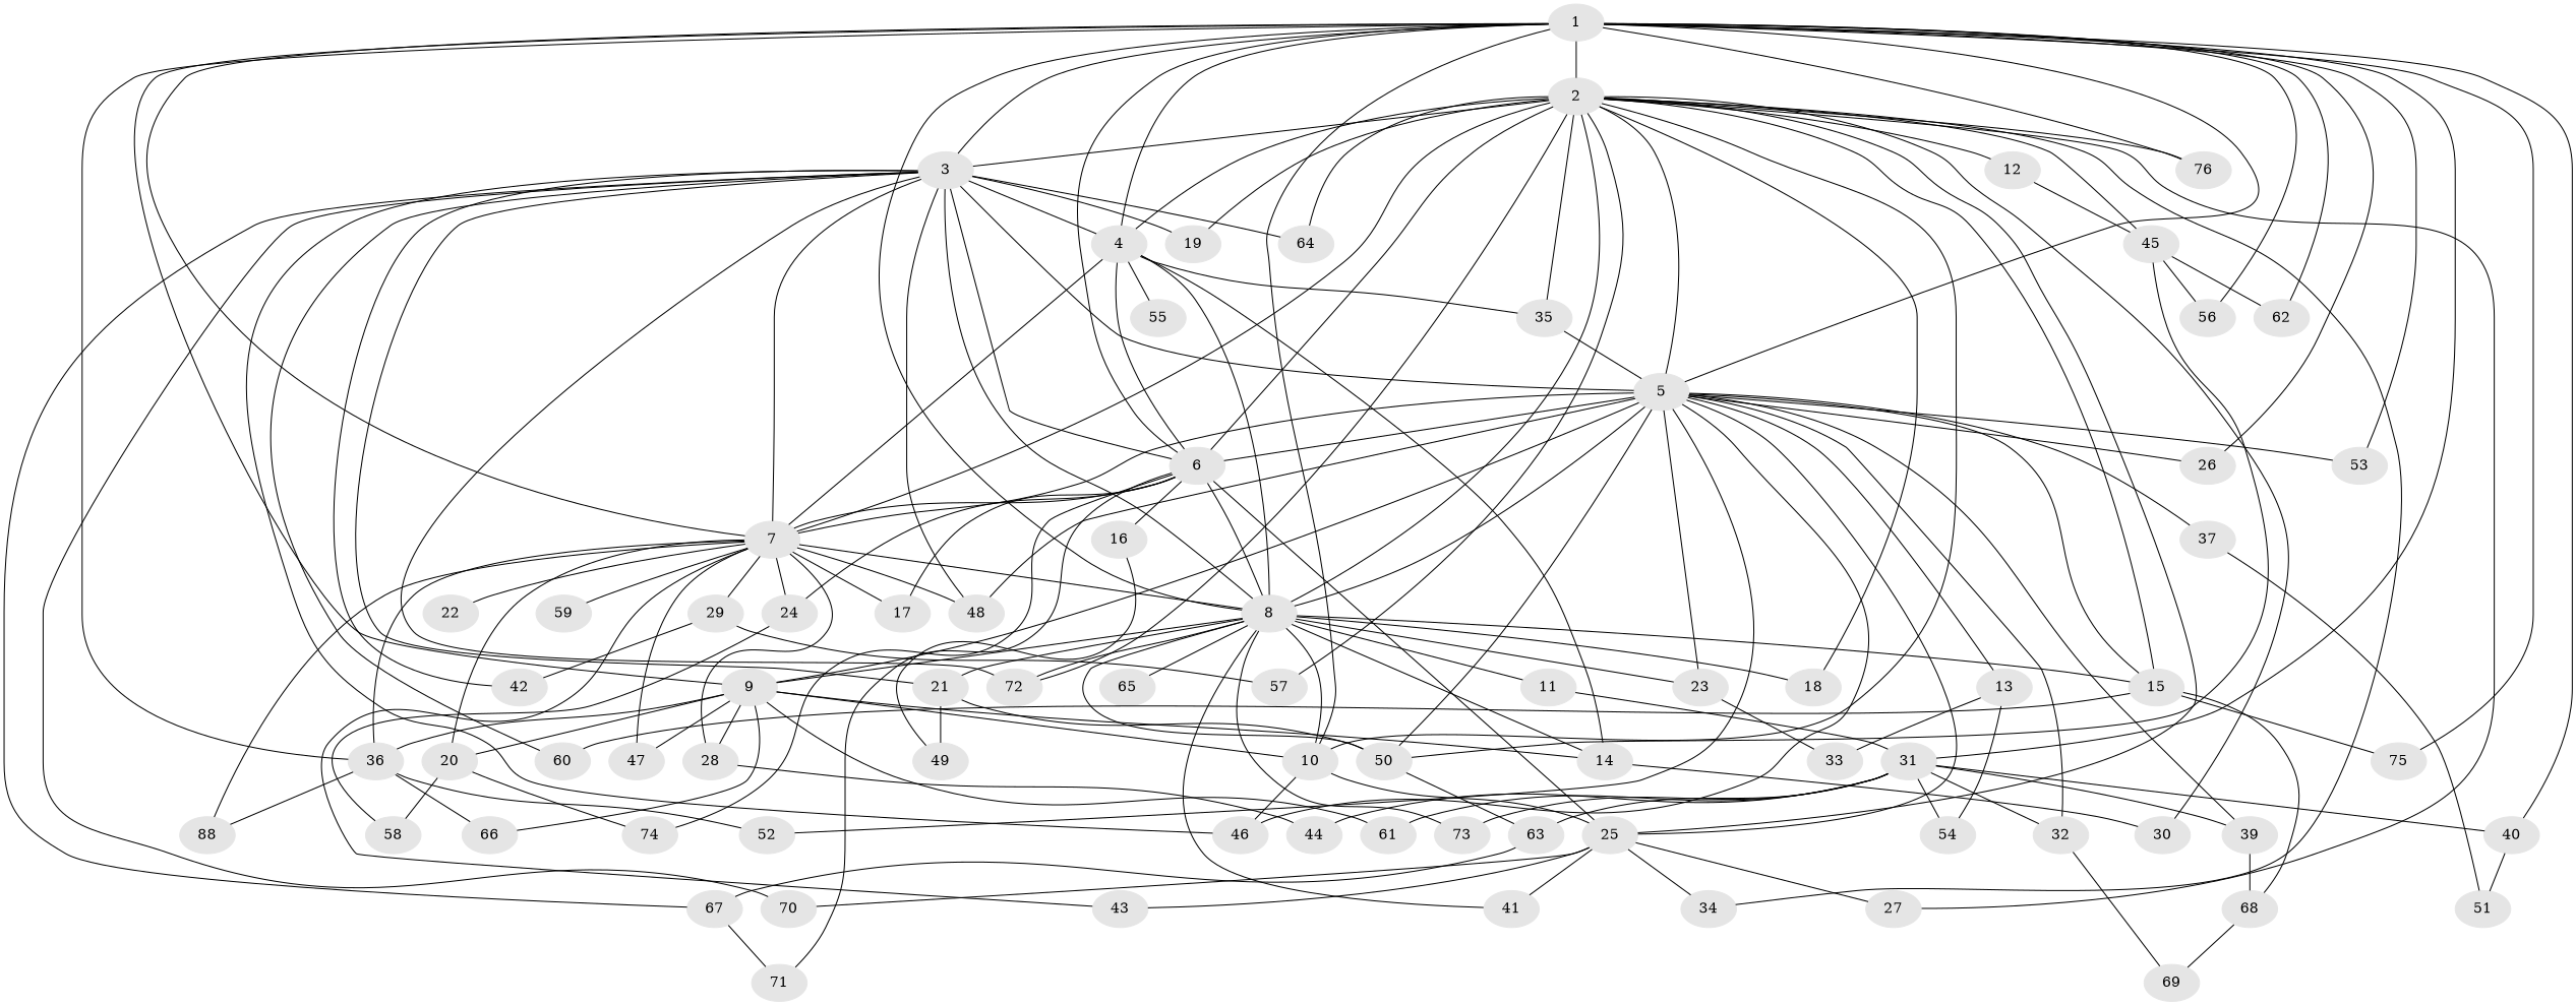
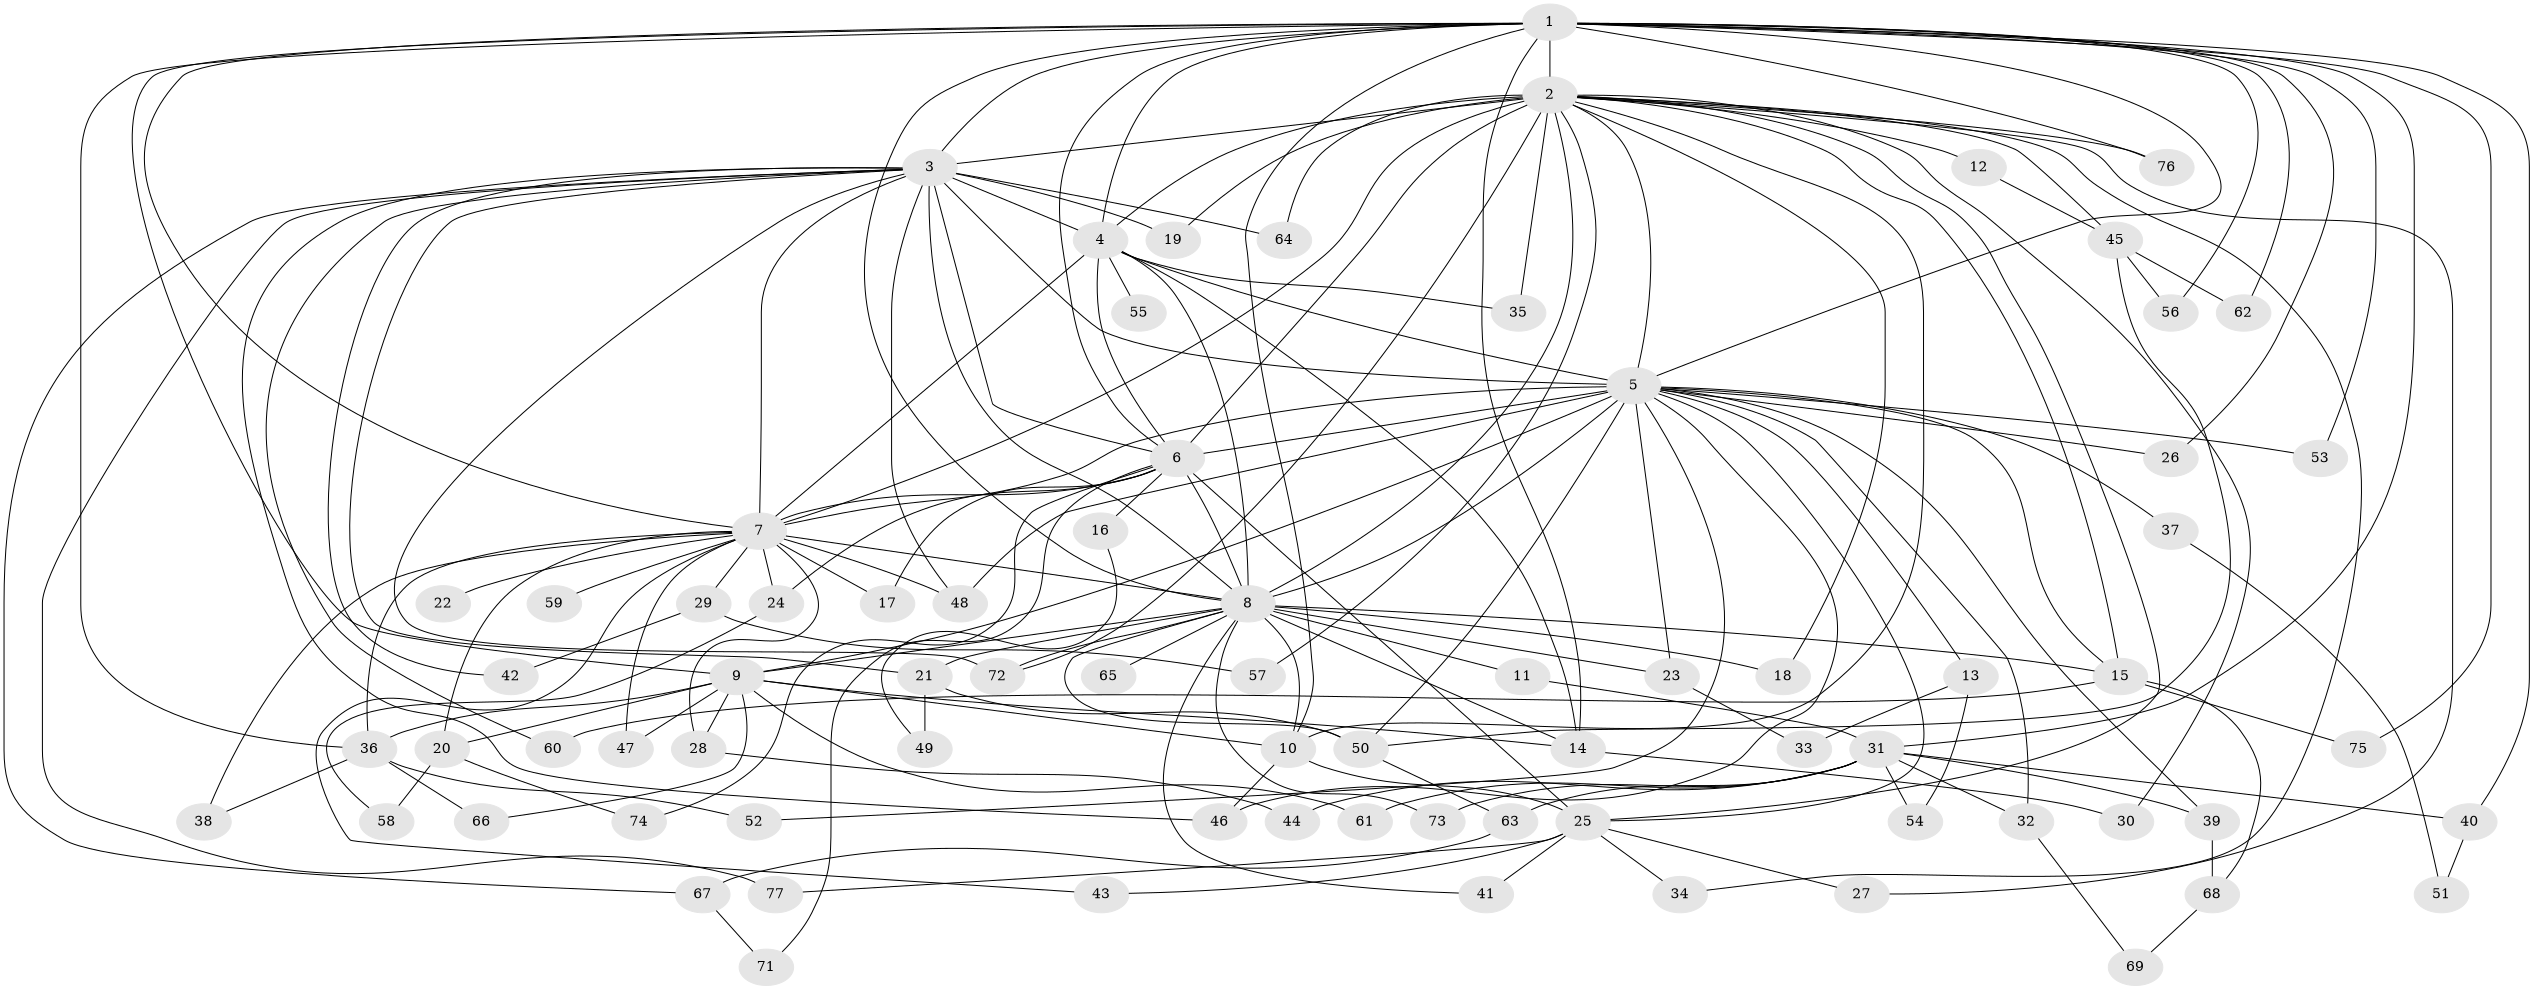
  graph {
    node [color=gray90 style=filled]
    edge [weight=1.0]
    1
    2
    3
    4
    5
    6
    7
    8
    9
    10
    14
    26
    31
    36
    40
    53
    56
    62
    75
    76
    12
    15
    18
    19
    25
    27
    30
    34
    35
    45
    57
    64
    72
    21
    42
    46
    48
    60
    67
-   70
+   70 [label=77]
    55
    13
    23
    32
    37
    39
    50
    52
    16
    17
    24
    71
    74
    22
    20
    28
    29
-   38 [label=88]
+   38
    43
    47
    59
    11
    41
    65
    73
    61
    66
    54
    44
    63
    51
    68
    49
    33
    69
    58
    1 -- 2 [weight=2.0]
    1 -- 3
    1 -- 4 [weight=2.0]
    1 -- 5 [weight=2.0]
    1 -- 6
    1 -- 7
    1 -- 8 [weight=2.0]
    1 -- 9
    1 -- 10
+   1 -- 14
    1 -- 26
    1 -- 31
    1 -- 36
    1 -- 40
    1 -- 53
    1 -- 56
    1 -- 62
    1 -- 75
    1 -- 76
    2 -- 3 [weight=3.0]
    2 -- 4 [weight=4.0]
    2 -- 5 [weight=2.0]
    2 -- 6 [weight=3.0]
    2 -- 7 [weight=2.0]
    2 -- 8 [weight=2.0]
    2 -- 10
    2 -- 76
    2 -- 12 [weight=3.0]
    2 -- 15 [weight=2.0]
    2 -- 18
    2 -- 19
    2 -- 25
    2 -- 27
    2 -- 30
    2 -- 34
    2 -- 35 [weight=2.0]
    2 -- 45
    2 -- 57
    2 -- 64
    2 -- 72
    3 -- 4 [weight=2.0]
    3 -- 5
    3 -- 6
    3 -- 7 [weight=2.0]
    3 -- 8
    3 -- 19
    3 -- 64
    3 -- 72
    3 -- 21
    3 -- 42
    3 -- 46
    3 -- 48
    3 -- 60
    3 -- 67
    3 -- 70
-   35 -- 5 [weight=3.0]
+   4 -- 5 [weight=3.0]
    4 -- 6 [weight=3.0]
    4 -- 7 [weight=6.0]
    4 -- 8 [weight=2.0]
    4 -- 14
    4 -- 35
    4 -- 55
    5 -- 6 [weight=2.0]
    5 -- 7 [weight=2.0]
    5 -- 8
    5 -- 9
    5 -- 26
    5 -- 53
    5 -- 15
    5 -- 25
    5 -- 46
    5 -- 48
    5 -- 13
    5 -- 23
    5 -- 32
    5 -- 37
    5 -- 39
    5 -- 50
    5 -- 52
    6 -- 7
    6 -- 8
    6 -- 25
    6 -- 16
    6 -- 17
    6 -- 24
    6 -- 71
    6 -- 74
    7 -- 8 [weight=2.0]
    7 -- 36
    7 -- 48
    7 -- 17
    7 -- 24
    7 -- 22 [weight=2.0]
    7 -- 20
    7 -- 28
    7 -- 29
    7 -- 38
    7 -- 43
    7 -- 47
    7 -- 59
    8 -- 9
    8 -- 10
    8 -- 14
    8 -- 15
    8 -- 18
    8 -- 72
    8 -- 21
    8 -- 23
    8 -- 50
    8 -- 11
    8 -- 41
    8 -- 65
    8 -- 73
    9 -- 10
    9 -- 14
    9 -- 36 [weight=2.0]
    9 -- 20
    9 -- 28
    9 -- 47
    9 -- 61
    9 -- 66
    10 -- 25
    10 -- 46
    14 -- 30
    31 -- 40
    31 -- 32
    31 -- 39
    31 -- 73
    31 -- 61
    31 -- 54
    31 -- 44
    31 -- 63
    36 -- 52
    36 -- 38
    36 -- 66
    40 -- 51
    12 -- 45
    15 -- 75
    15 -- 60
    15 -- 68
    25 -- 27
    25 -- 34
    25 -- 70
    25 -- 43
    25 -- 41
    45 -- 56
    45 -- 62
    45 -- 50
    21 -- 50
    21 -- 49
    67 -- 71
    13 -- 54
    13 -- 33
    23 -- 33
    32 -- 69
    37 -- 51
    39 -- 68
    50 -- 63
    16 -- 49
    24 -- 58
    20 -- 74
    20 -- 58
    28 -- 44
    29 -- 57
    29 -- 42
    11 -- 31
    63 -- 67
    68 -- 69
  }
